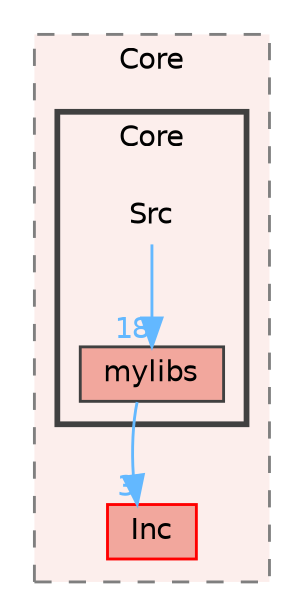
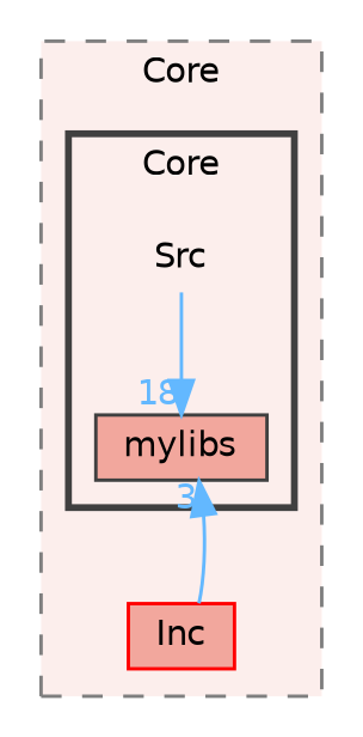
  digraph {
    compound=true
    node [fontname=Helvetica fontsize=10 shape=box fillcolor="#f2a79d" style=filled]
    edge [color=steelblue1 fontcolor=steelblue1 fontname=Helvetica fontsize=10 labeldistance=1.5 labelfontname=Helvetica labelfontsize=10]
    n1 [height=0.2 label=Src shape=plaintext width=0.4 fillcolor="" style=""]
    n2 [color=grey25 height=0.2 label=mylibs width=0.4]
    n3 [color=red height=0.2 label=Inc width=0.4]
    subgraph cluster_1 {
      bgcolor="#fceeec"
      fontname=Helvetica
      fontsize=10
      label=Core
      pencolor=grey50
      style="filled,dashed"
      n3
      subgraph cluster_2 {
        bgcolor="#fceeec"
        fontname=Helvetica
        fontsize=10
        label=Core
        pencolor=grey25
        style="filled,bold"
        n1
        n2
      }
    }
    n1 -> n2 [headlabel=18]
-   n2 -> n3 [headlabel=3]
+   n3 -> n2 [headlabel=3]
  }
